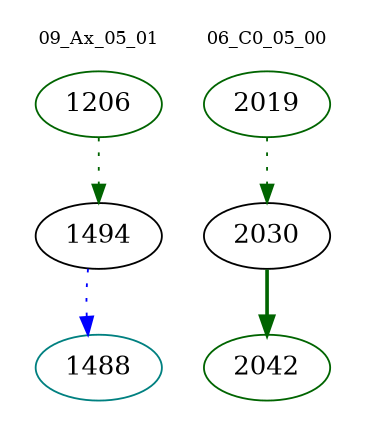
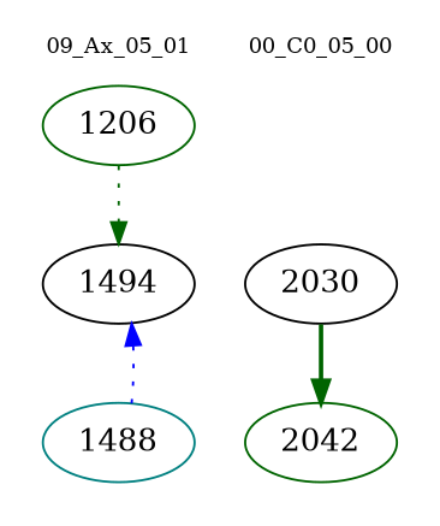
  digraph {
    node [color=darkgreen]
    edge [color=darkgreen style=dotted]
    n1 [label=1206]
    n2 [color=black label=1494]
    n3 [color=teal label=1488]
-   n4 [label=2019]
    n5 [color=black label=2030]
    n6 [label=2042]
    subgraph cluster_1 {
      color=white
      fontsize=10
      label="09_Ax_05_01"
      n1
      n2
      n3
    }
    subgraph cluster_2 {
      color=white
      fontsize=10
-     label="06_C0_05_00"
-     n4
+     label="00_C0_05_00"
      n5
      n6
    }
    n1 -> n2
-   n2 -> n3 [color=blue]
-   n4 -> n5
+   n3 -> n2 [color=blue]
    n5 -> n6 [style=bold]
  }
